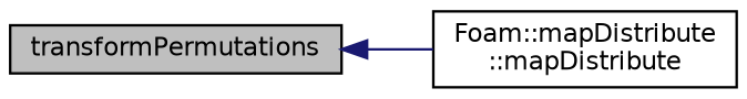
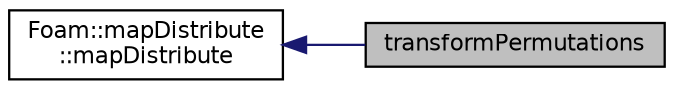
  digraph {
    rankdir=LR
    node [color=black fontname=Helvetica fontsize=10 shape=record]
    n1 [fillcolor=grey75 fontcolor=black height=0.2 label=transformPermutations style=filled width=0.4]
    n2 [height=0.2 label="Foam::mapDistribute\l::mapDistribute" width=0.4]
-   n1 -> n2 [color=midnightblue dir=back fontname=Helvetica fontsize=10 labelfontname=Helvetica labelfontsize=10 style=solid]
+   n2 -> n1 [color=midnightblue dir=back fontname=Helvetica fontsize=10 labelfontname=Helvetica labelfontsize=10 style=solid]
  }
